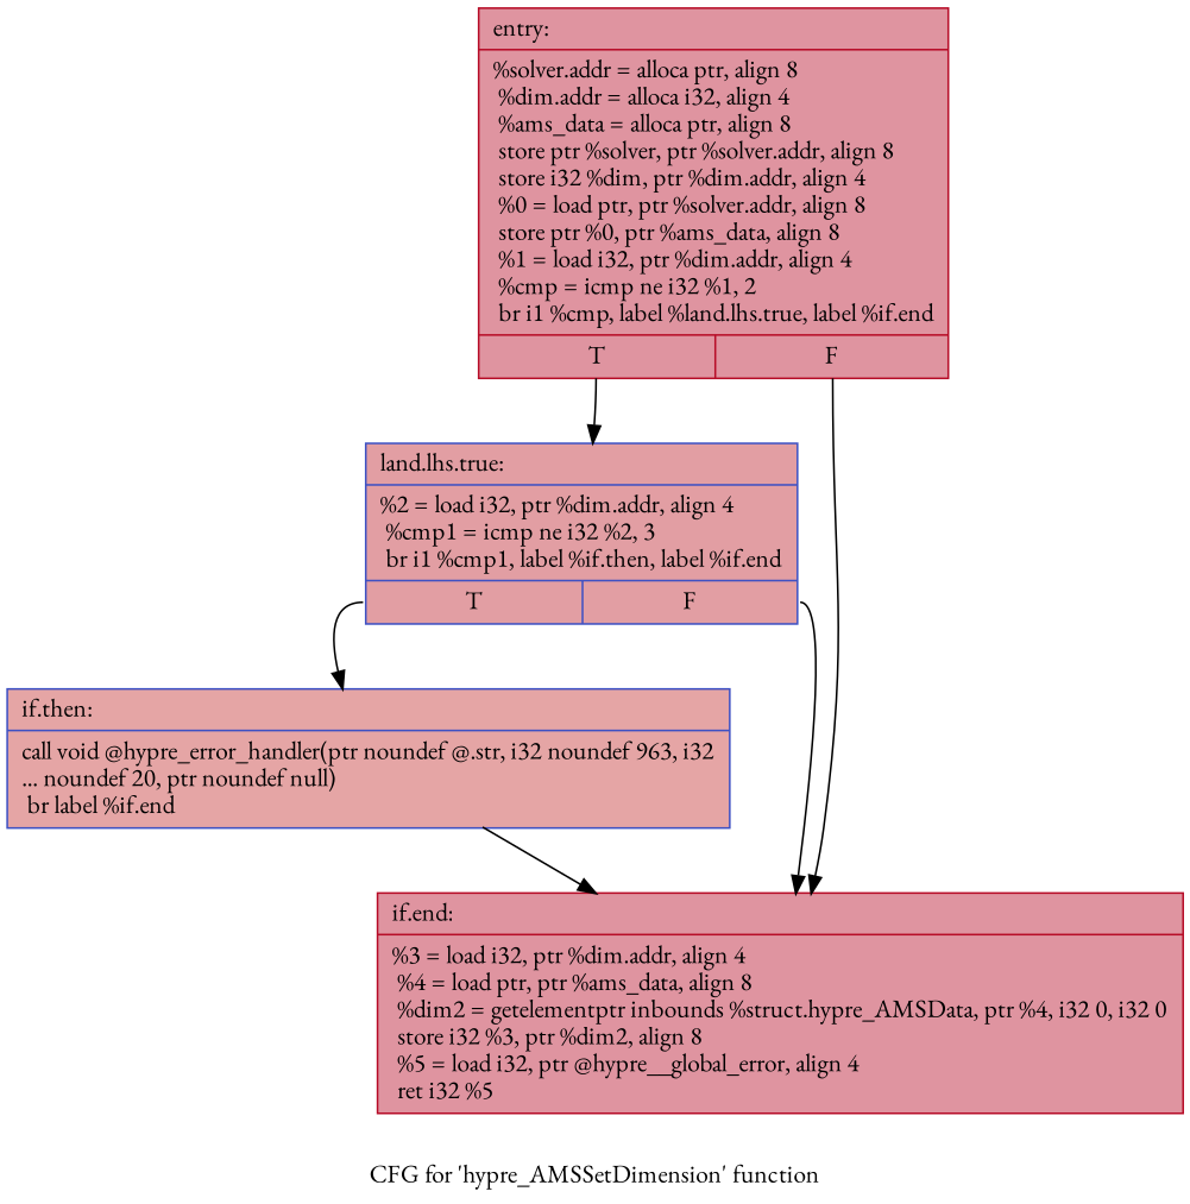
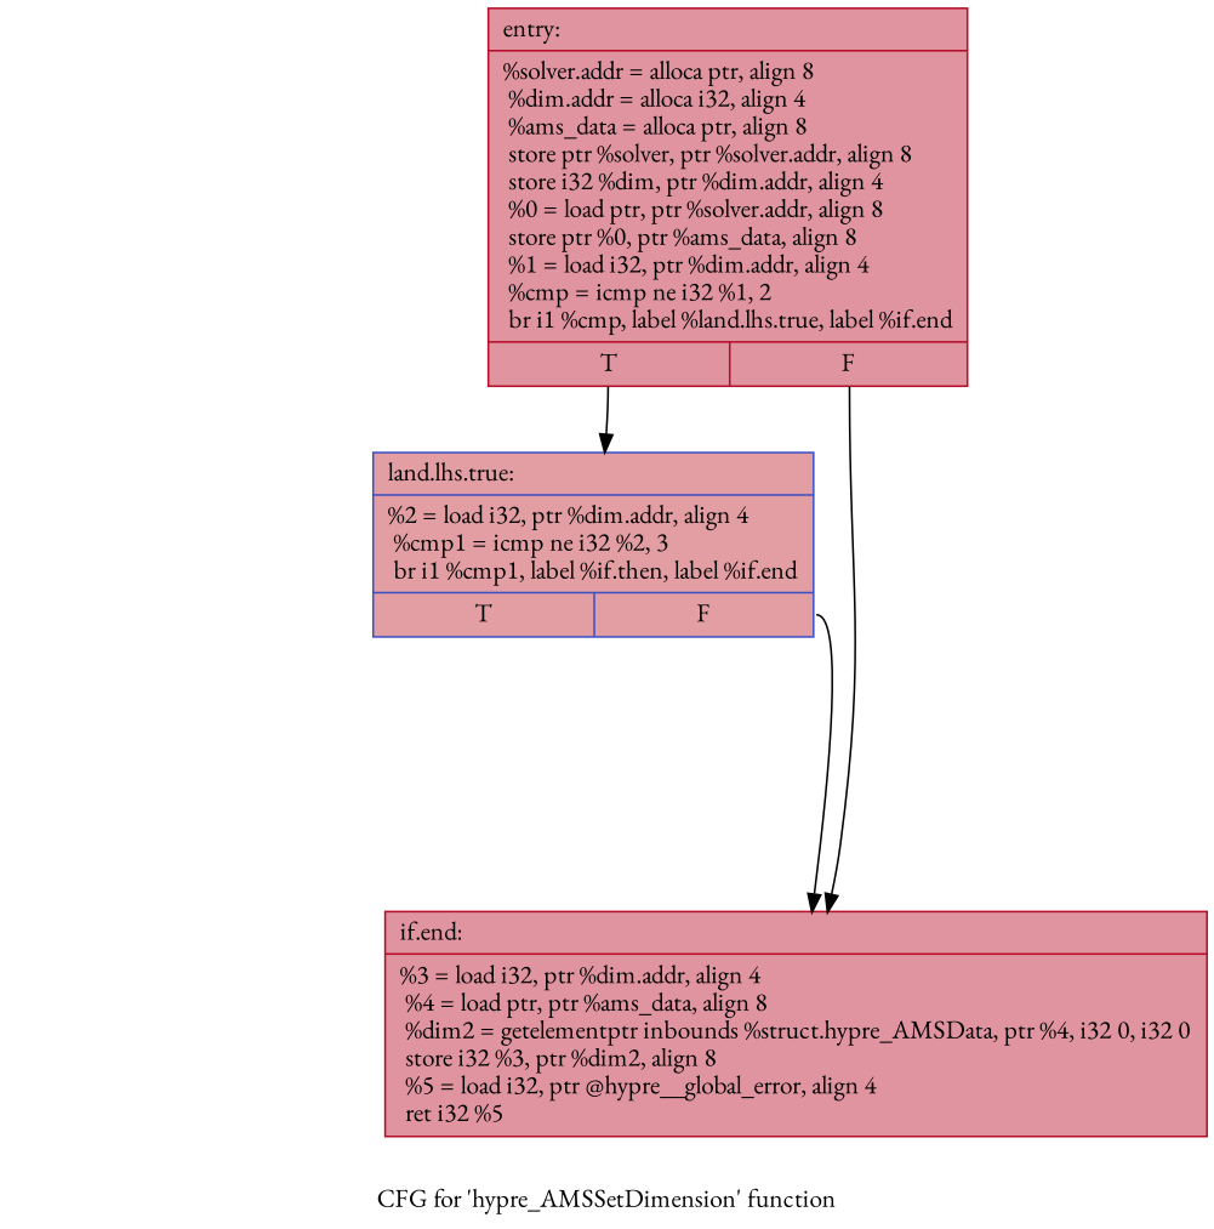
  digraph {
    label="CFG for 'hypre_AMSSetDimension' function"
    fontname="EB Garamond"
    node [color="#b70d28ff" fillcolor="#b70d2870" fontname="EB Garamond" shape=record style=filled]
    edge [tailport=s0 fontname="EB Garamond"]
    n1 [label="{entry:\l|  %solver.addr = alloca ptr, align 8\l  %dim.addr = alloca i32, align 4\l  %ams_data = alloca ptr, align 8\l  store ptr %solver, ptr %solver.addr, align 8\l  store i32 %dim, ptr %dim.addr, align 4\l  %0 = load ptr, ptr %solver.addr, align 8\l  store ptr %0, ptr %ams_data, align 8\l  %1 = load i32, ptr %dim.addr, align 4\l  %cmp = icmp ne i32 %1, 2\l  br i1 %cmp, label %land.lhs.true, label %if.end\l|{<s0>T|<s1>F}}"]
    n2 [color="#3d50c3ff" fillcolor="#be242e70" label="{land.lhs.true:\l|  %2 = load i32, ptr %dim.addr, align 4\l  %cmp1 = icmp ne i32 %2, 3\l  br i1 %cmp1, label %if.then, label %if.end\l|{<s0>T|<s1>F}}"]
    n3 [label="{if.end:\l|  %3 = load i32, ptr %dim.addr, align 4\l  %4 = load ptr, ptr %ams_data, align 8\l  %dim2 = getelementptr inbounds %struct.hypre_AMSData, ptr %4, i32 0, i32 0\l  store i32 %3, ptr %dim2, align 8\l  %5 = load i32, ptr @hypre__global_error, align 4\l  ret i32 %5\l}"]
-   n4 [color="#3d50c3ff" fillcolor="#c5333470" label="{if.then:\l|  call void @hypre_error_handler(ptr noundef @.str, i32 noundef 963, i32\l... noundef 20, ptr noundef null)\l  br label %if.end\l}"]
    n1 -> n2
    n1 -> n3 [tailport=s1]
    n2 -> n3 [tailport=s1]
-   n2 -> n4
-   n4 -> n3 [tailport=""]
  }
